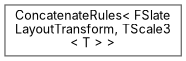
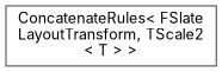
  digraph {
    rankdir=LR
    fontname=Inter
-   n1 [color=grey40 fillcolor=white fontname=Inter fontsize=10 height=0.2 label="ConcatenateRules\< FSlate\lLayoutTransform, TScale3\l\< T \> \>" shape=box style=filled width=0.4]
+   n1 [color=grey40 fillcolor=white fontname=Inter fontsize=10 height=0.2 label="ConcatenateRules\< FSlate\lLayoutTransform, TScale2\l\< T \> \>" shape=box style=filled width=0.4]
  }
